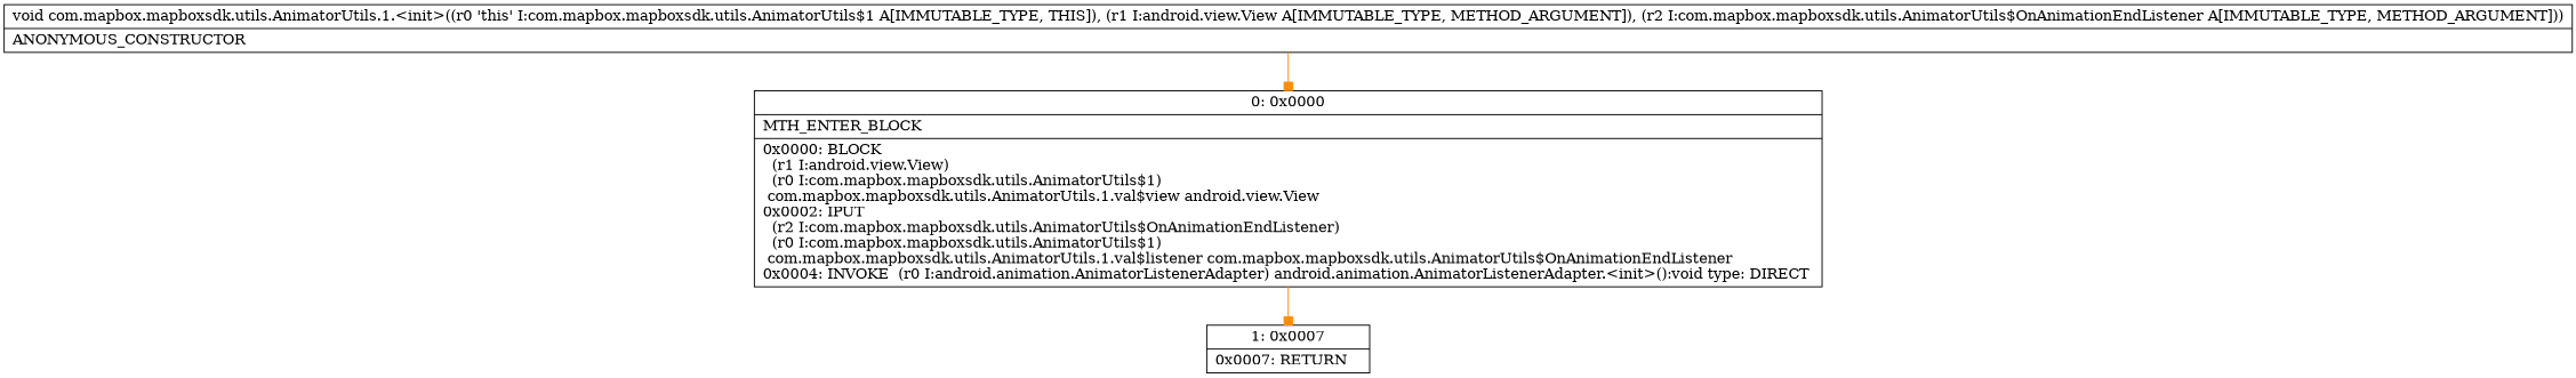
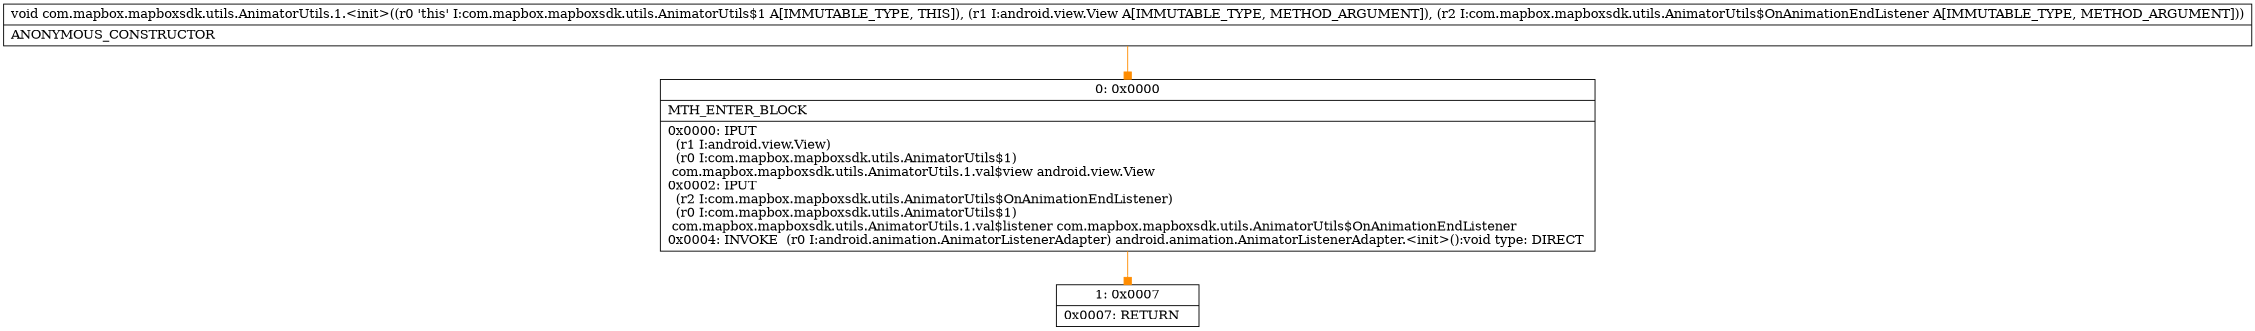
  digraph {
    node [shape=record color=black]
    edge [color=darkorange arrowhead=box]
-   n1 [label="{0\:\ 0x0000|MTH_ENTER_BLOCK\l|0x0000: BLOCK  \l  (r1 I:android.view.View)\l  (r0 I:com.mapbox.mapboxsdk.utils.AnimatorUtils$1)\l com.mapbox.mapboxsdk.utils.AnimatorUtils.1.val$view android.view.View \l0x0002: IPUT  \l  (r2 I:com.mapbox.mapboxsdk.utils.AnimatorUtils$OnAnimationEndListener)\l  (r0 I:com.mapbox.mapboxsdk.utils.AnimatorUtils$1)\l com.mapbox.mapboxsdk.utils.AnimatorUtils.1.val$listener com.mapbox.mapboxsdk.utils.AnimatorUtils$OnAnimationEndListener \l0x0004: INVOKE  (r0 I:android.animation.AnimatorListenerAdapter) android.animation.AnimatorListenerAdapter.\<init\>():void type: DIRECT \l}"]
+   n1 [label="{0\:\ 0x0000|MTH_ENTER_BLOCK\l|0x0000: IPUT  \l  (r1 I:android.view.View)\l  (r0 I:com.mapbox.mapboxsdk.utils.AnimatorUtils$1)\l com.mapbox.mapboxsdk.utils.AnimatorUtils.1.val$view android.view.View \l0x0002: IPUT  \l  (r2 I:com.mapbox.mapboxsdk.utils.AnimatorUtils$OnAnimationEndListener)\l  (r0 I:com.mapbox.mapboxsdk.utils.AnimatorUtils$1)\l com.mapbox.mapboxsdk.utils.AnimatorUtils.1.val$listener com.mapbox.mapboxsdk.utils.AnimatorUtils$OnAnimationEndListener \l0x0004: INVOKE  (r0 I:android.animation.AnimatorListenerAdapter) android.animation.AnimatorListenerAdapter.\<init\>():void type: DIRECT \l}"]
    n2 [label="{1\:\ 0x0007|0x0007: RETURN   \l}"]
    n3 [label="{void com.mapbox.mapboxsdk.utils.AnimatorUtils.1.\<init\>((r0 'this' I:com.mapbox.mapboxsdk.utils.AnimatorUtils$1 A[IMMUTABLE_TYPE, THIS]), (r1 I:android.view.View A[IMMUTABLE_TYPE, METHOD_ARGUMENT]), (r2 I:com.mapbox.mapboxsdk.utils.AnimatorUtils$OnAnimationEndListener A[IMMUTABLE_TYPE, METHOD_ARGUMENT]))  | ANONYMOUS_CONSTRUCTOR\l}"]
    n1 -> n2
    n3 -> n1
  }
